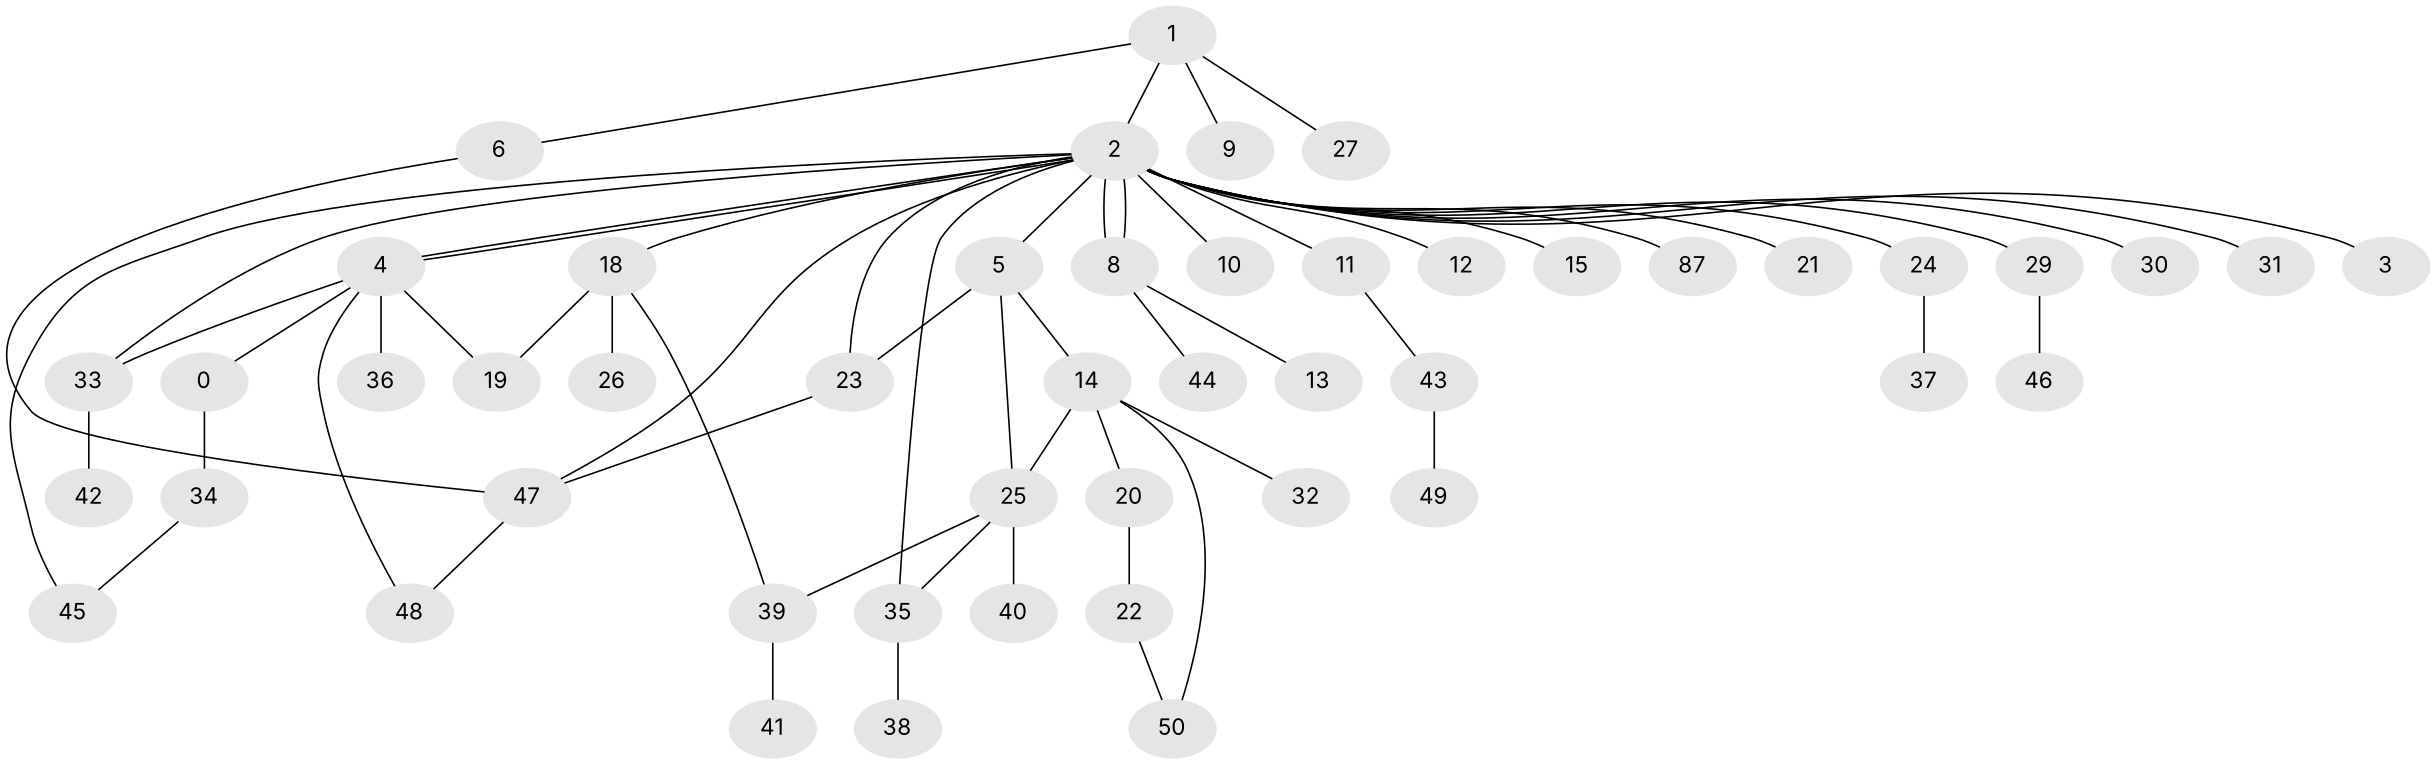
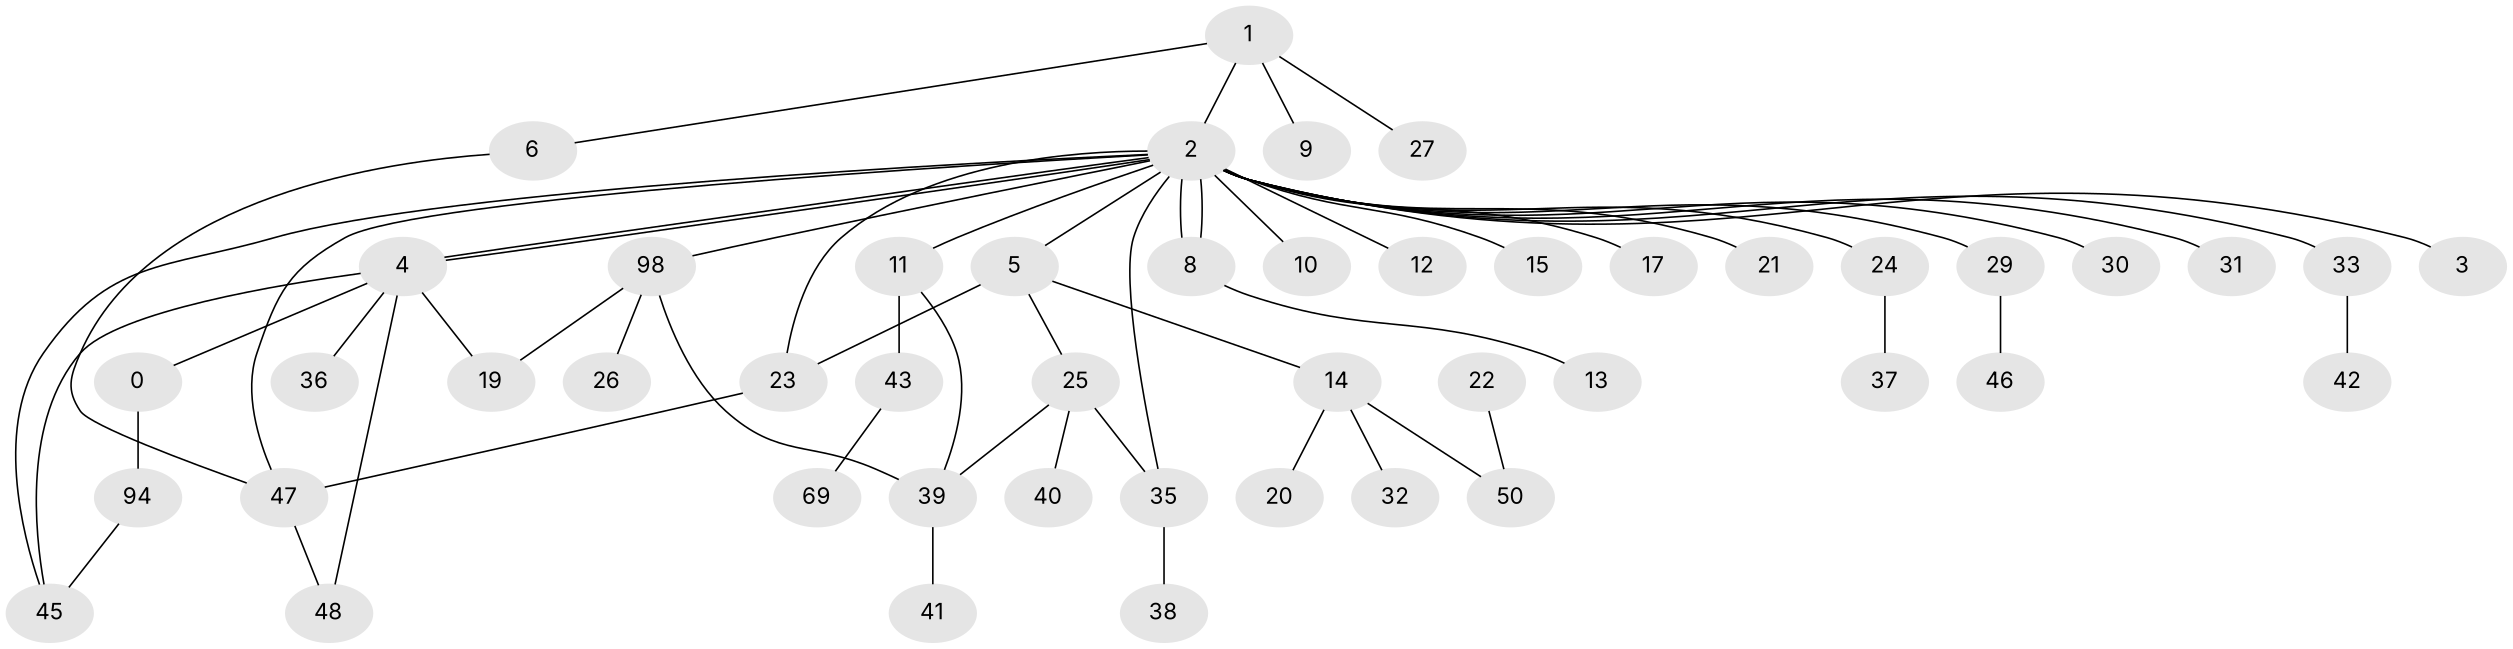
  graph {
    fontname=Inter
    node [color=gray90 fontname=Inter style=filled]
    edge [fontname=Inter]
    1
    2
    6
    9
    27
    3
    4
    5
    8
    10
    11
    12
    15
-   17 [label=87]
-   18
+   17
+   18 [label=98]
    21
    23
    24
    29
    30
    31
    33
    35
    45
    47
    n26 [label=0]
    19
    36
    48
    14
    25
    13
-   44
    39
    43
    26
    37
    46
    42
    38
-   34
+   34 [label=94]
    20
    32
    50
    40
    41
-   49
+   49 [label=69]
    22
    1 -- 2
    1 -- 6
    1 -- 9
    1 -- 27
    2 -- 3
    2 -- 4
    2 -- 4
    2 -- 5
    2 -- 8
    2 -- 8
    2 -- 10
    2 -- 11
    2 -- 12
    2 -- 15
    2 -- 17
    2 -- 18
    2 -- 21
    2 -- 23
    2 -- 24
    2 -- 29
    2 -- 30
    2 -- 31
    2 -- 33
    2 -- 35
    2 -- 45
    2 -- 47
    6 -- 47
-   4 -- 33
+   4 -- 45
    4 -- n26
    4 -- 19
    4 -- 36
    4 -- 48
    5 -- 23
    5 -- 14
    5 -- 25
    8 -- 13
-   8 -- 44
+   11 -- 39
    11 -- 43
    18 -- 19
    18 -- 39
    18 -- 26
    23 -- 47
    24 -- 37
    29 -- 46
    33 -- 42
    35 -- 38
    47 -- 48
    n26 -- 34
-   14 -- 25
    14 -- 20
    14 -- 32
    14 -- 50
    25 -- 35
    25 -- 39
    25 -- 40
    39 -- 41
    43 -- 49
    34 -- 45
-   20 -- 22
    22 -- 50
  }
